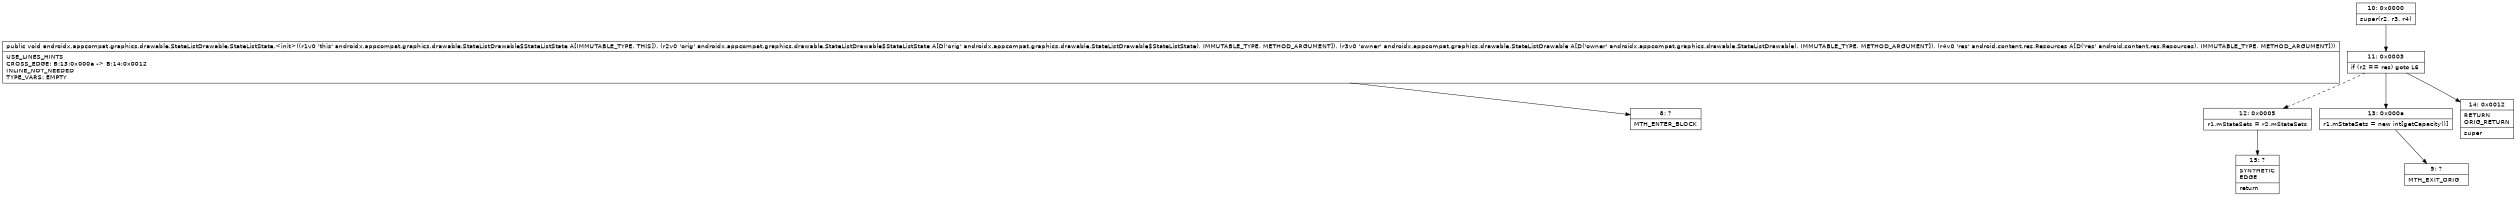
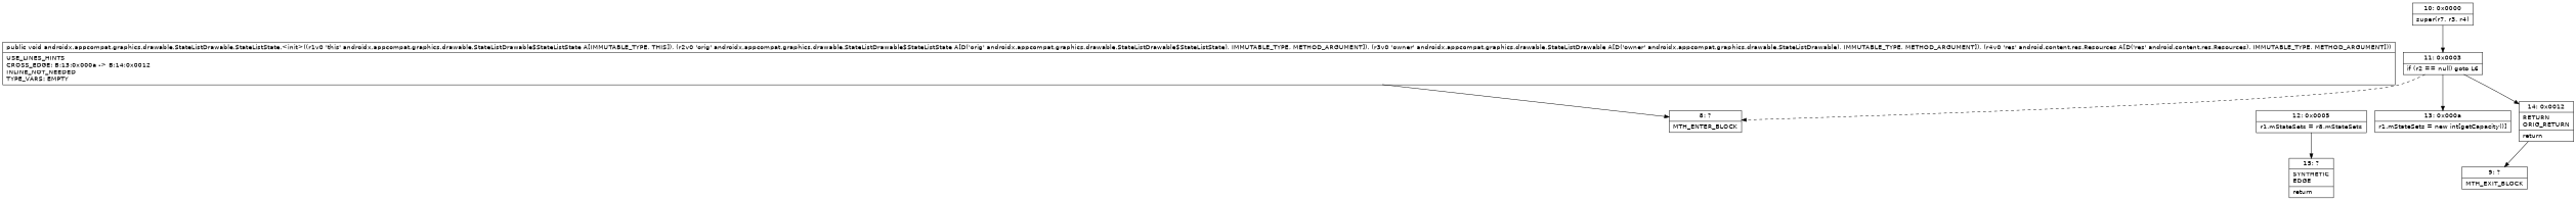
  digraph {
    fontname="DejaVu Sans"
    node [fontname="DejaVu Sans" shape=record]
    edge [fontname="DejaVu Sans"]
    n1 [label="{8\:\ ?|MTH_ENTER_BLOCK\l}"]
-   n2 [label="{10\:\ 0x0000|super(r2, r3, r4)\l}"]
-   n3 [label="{11\:\ 0x0003|if (r2 == res) goto L6\l}"]
-   n4 [label="{12\:\ 0x0005|r1.mStateSets = r2.mStateSets\l}"]
+   n2 [label="{10\:\ 0x0000|super(r7, r3, r4)\l}"]
+   n3 [label="{11\:\ 0x0003|if (r2 == null) goto L6\l}"]
+   n4 [label="{12\:\ 0x0005|r1.mStateSets = r8.mStateSets\l}"]
    n5 [label="{13\:\ 0x000a|r1.mStateSets = new int[getCapacity()]\l}"]
-   n6 [label="{14\:\ 0x0012|RETURN\lORIG_RETURN\l|super\l}"]
+   n6 [label="{14\:\ 0x0012|RETURN\lORIG_RETURN\l|return\l}"]
    n7 [label="{15\:\ ?|SYNTHETIC\lEDGE\l|return\l}"]
-   n8 [label="{9\:\ ?|MTH_EXIT_ORIG\l}"]
+   n8 [label="{9\:\ ?|MTH_EXIT_BLOCK\l}"]
    n9 [label="{public void androidx.appcompat.graphics.drawable.StateListDrawable.StateListState.\<init\>((r1v0 'this' androidx.appcompat.graphics.drawable.StateListDrawable$StateListState A[IMMUTABLE_TYPE, THIS]), (r2v0 'orig' androidx.appcompat.graphics.drawable.StateListDrawable$StateListState A[D('orig' androidx.appcompat.graphics.drawable.StateListDrawable$StateListState), IMMUTABLE_TYPE, METHOD_ARGUMENT]), (r3v0 'owner' androidx.appcompat.graphics.drawable.StateListDrawable A[D('owner' androidx.appcompat.graphics.drawable.StateListDrawable), IMMUTABLE_TYPE, METHOD_ARGUMENT]), (r4v0 'res' android.content.res.Resources A[D('res' android.content.res.Resources), IMMUTABLE_TYPE, METHOD_ARGUMENT]))  | USE_LINES_HINTS\lCROSS_EDGE: B:13:0x000a \-\> B:14:0x0012\lINLINE_NOT_NEEDED\lTYPE_VARS: EMPTY\l}"]
    n2 -> n3
-   n3 -> n4 [style=dashed]
+   n3 -> n1 [style=dashed]
    n3 -> n5
    n3 -> n6
    n4 -> n7
-   n5 -> n8
+   n6 -> n8
    n9 -> n1
  }
